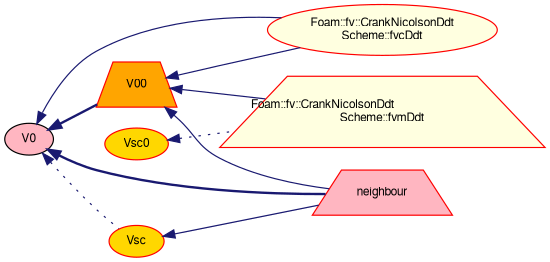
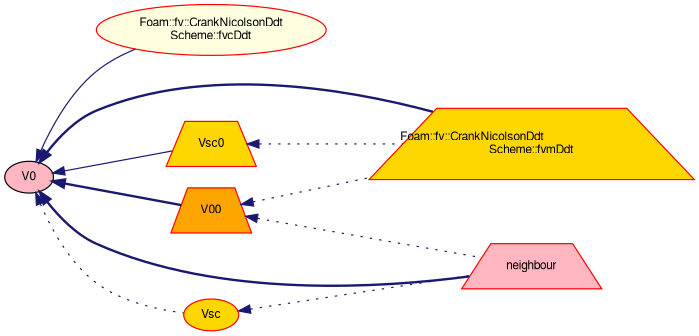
  digraph {
    rankdir=LR
    node [color=red fillcolor=lightpink fontname=FreeSans fontsize=10 shape=trapezium style=filled]
    edge [color=midnightblue dir=back fontname=FreeSans fontsize=10 labelfontname=FreeSans labelfontsize=10 style=solid]
    n1 [color=black fontcolor=black height=0.2 label=V0 shape=ellipse width=0.4]
    n2 [fillcolor=lightyellow height=0.2 label="Foam::fv::CrankNicolsonDdt\lScheme::fvcDdt" shape=ellipse width=0.4]
-   n3 [fillcolor=lightyellow height=0.2 label="Foam::fv::CrankNicolsonDdt\lScheme::fvmDdt" width=0.4]
+   n3 [fillcolor=gold height=0.2 label="Foam::fv::CrankNicolsonDdt\lScheme::fvmDdt" width=0.4]
    n4 [height=0.2 label=neighbour width=0.4]
    n5 [fillcolor=orange height=0.2 label=V00 width=0.4]
    n6 [fillcolor=gold height=0.2 label=Vsc shape=ellipse width=0.4]
-   n7 [fillcolor=gold height=0.2 label=Vsc0 shape=ellipse width=0.4]
+   n7 [fillcolor=gold height=0.2 label=Vsc0 width=0.4]
    n1 -> n2
+   n1 -> n3 [style=bold]
    n1 -> n4 [style=bold]
    n1 -> n5 [style=bold]
    n1 -> n6 [style=dotted]
-   n5 -> n2
-   n5 -> n3
-   n5 -> n4
-   n6 -> n4
+   n1 -> n7
+   n5 -> n3 [style=dotted]
+   n5 -> n4 [style=dotted]
+   n6 -> n4 [style=dotted]
    n7 -> n3 [style=dotted]
  }
